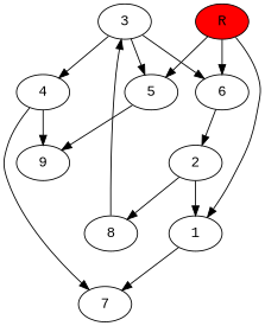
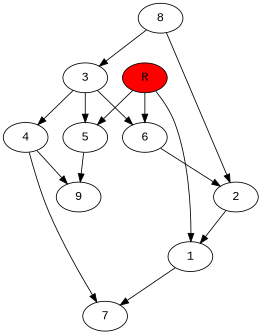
  digraph {
    fontname="Liberation Mono"
    node [fontname="Liberation Mono"]
    edge [fontname="Liberation Mono"]
    1
    7
    3
    4
    5
    6
    2
    9
    8
    R [fillcolor="#ff0000" style=filled]
    1 -> 7
    3 -> 4
    3 -> 5
    3 -> 6
    4 -> 7
    4 -> 9
    5 -> 9
    6 -> 2
    2 -> 1
    8 -> 3
-   2 -> 8
+   8 -> 2
    R -> 1
    R -> 5
    R -> 6
  }
